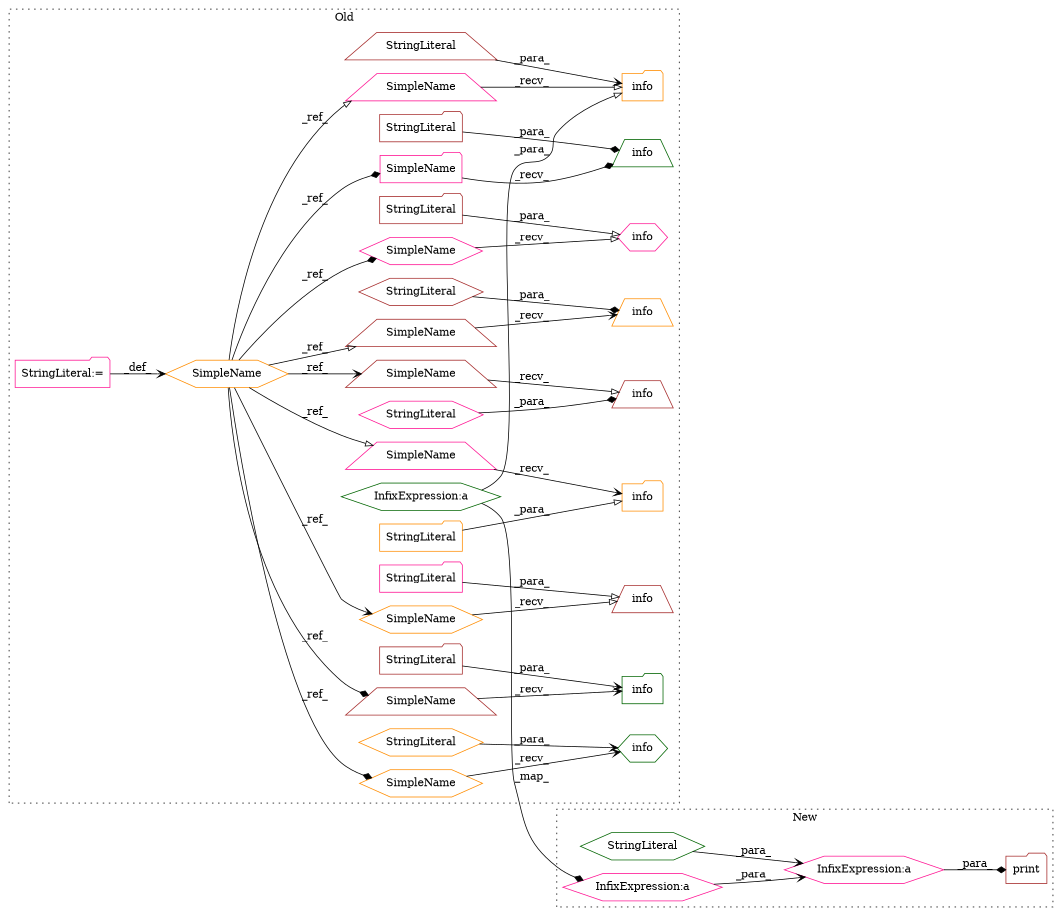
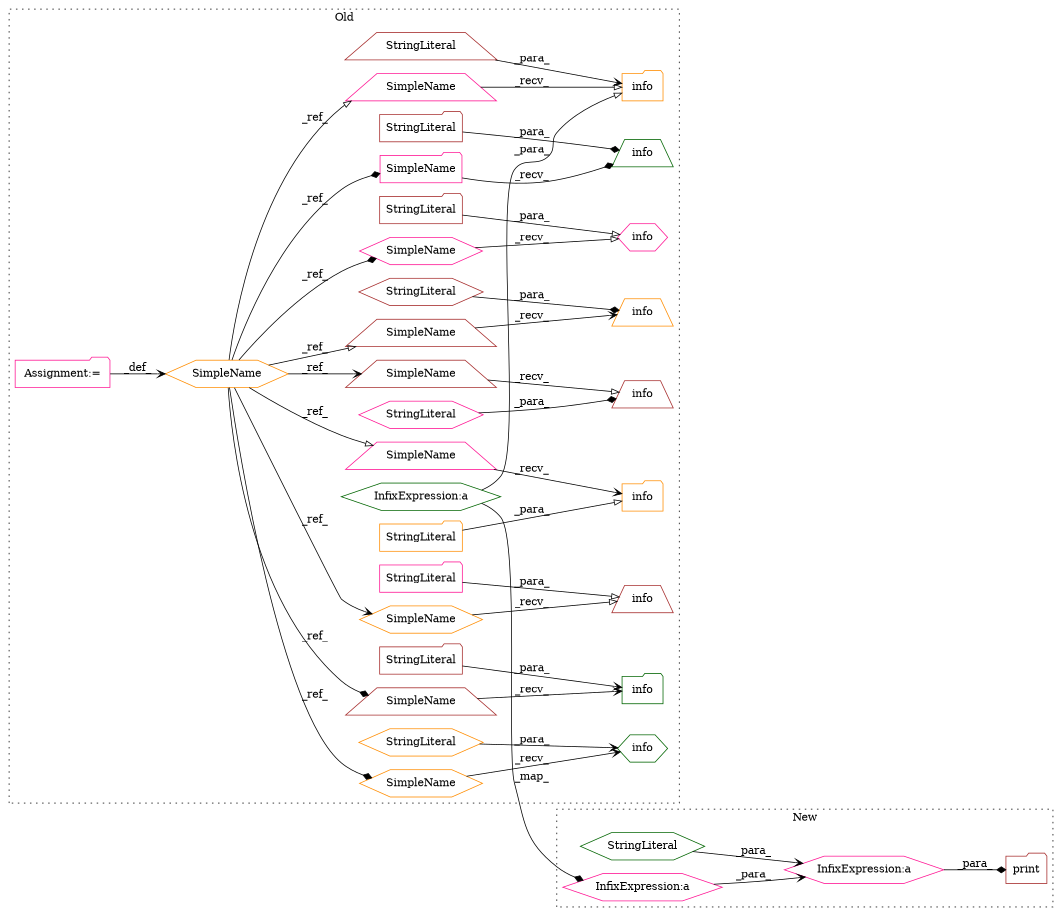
  digraph {
    rankdir=LR
    node [a=32 l=6 s=7380 shape=hexagon color=brown]
    edge [arrowhead=vee]
    n1 [l="5,1" label=info s="9831,9905" shape=folder color=darkorange]
    n2 [a=45 l=22 label=StringLiteral s=9836 shape=trapezium]
-   n3 [a=7 label="StringLiteral:=" shape=folder color=deeppink]
+   n3 [a=7 label="Assignment:=" shape=folder color=deeppink]
    n4 [a=27 l=3 label="InfixExpression:a" s=9884 color=darkgreen]
    n5 [a=42 label=SimpleName color=darkorange]
    n6 [l="5,1" label=info s="9785,9817" shape=trapezium color=darkgreen]
    n7 [a=45 l=16 label=StringLiteral s=9790 shape=folder]
    n8 [l="5,1" label=info s="10350,10378" shape=trapezium]
    n9 [a=45 l=16 label=StringLiteral s=10355 color=deeppink]
    n10 [l="5,1" label=info s="9103,9131" color=deeppink]
    n11 [a=45 l=16 label=StringLiteral s=9108 shape=folder]
    n12 [l="5,1" label=info s="9743,9771" shape=folder color=darkgreen]
    n13 [a=45 l=16 label=StringLiteral s=9748 shape=folder]
    n14 [l="5,1" label=info s="10438,10512" color=darkgreen]
    n15 [a=45 l=22 label=StringLiteral s=10443 color=darkorange]
    n16 [l="5,1" label=info s="9191,9265" shape=trapezium color=darkorange]
    n17 [a=45 l=22 label=StringLiteral s=9196]
    n18 [l="5,1" label=info s="9145,9177" shape=folder color=darkorange]
    n19 [a=45 l=16 label=StringLiteral s=9150 shape=folder color=darkorange]
    n20 [l="5,1" label=info s="10392,10424" shape=trapezium]
    n21 [a=45 l=16 label=StringLiteral s=10397 shape=folder color=deeppink]
    n22 [a=42 label=SimpleName s=9824 shape=trapezium color=deeppink]
    n23 [a=42 label=SimpleName s=9736 shape=trapezium]
    n24 [a=42 label=SimpleName s=10431 color=darkorange]
    n25 [a=42 label=SimpleName s=10343 shape=trapezium]
    n26 [a=42 label=SimpleName s=9778 shape=folder color=deeppink]
    n27 [a=42 label=SimpleName s=9096 color=deeppink]
    n28 [a=42 label=SimpleName s=10385 color=darkorange]
    n29 [a=42 label=SimpleName s=9184 shape=trapezium]
    n30 [a=42 label=SimpleName s=9138 shape=trapezium color=deeppink]
    n31 [l="6,1" label=print s="9480,9559" shape=folder]
    n32 [a=27 l=3 label="InfixExpression:a" s=9508 color=deeppink]
    n33 [a=45 l=22 label=StringLiteral s=9486 color=darkgreen]
    n34 [a=27 l=3 label="InfixExpression:a" s=9537 color=deeppink]
    subgraph cluster_1 {
      label=Old
      style=dotted
      n1
      n2
      n3
      n4
      n5
      n6
      n7
      n8
      n9
      n10
      n11
      n12
      n13
      n14
      n15
      n16
      n17
      n18
      n19
      n20
      n21
      n22
      n23
      n24
      n25
      n26
      n27
      n28
      n29
      n30
    }
    subgraph cluster_2 {
      label=New
      style=dotted
      n31
      n32
      n33
      n34
    }
    n2 -> n1 [label=_para_]
    n3 -> n5 [label=_def_]
    n4 -> n1 [label=_para_ arrowhead=onormal]
    n4 -> n34 [label=_map_ arrowhead=diamond]
    n5 -> n22 [label=_ref_ arrowhead=onormal]
    n5 -> n23 [label=_ref_ arrowhead=diamond]
    n5 -> n24 [label=_ref_ arrowhead=diamond]
    n5 -> n25 [label=_ref_]
    n5 -> n26 [label=_ref_ arrowhead=diamond]
    n5 -> n27 [label=_ref_ arrowhead=diamond]
    n5 -> n28 [label=_ref_]
    n5 -> n29 [label=_ref_ arrowhead=onormal]
    n5 -> n30 [label=_ref_ arrowhead=onormal]
    n7 -> n6 [label=_para_ arrowhead=diamond]
    n9 -> n8 [label=_para_ arrowhead=diamond]
    n11 -> n10 [label=_para_ arrowhead=onormal]
    n13 -> n12 [label=_para_]
    n15 -> n14 [label=_para_]
    n17 -> n16 [label=_para_ arrowhead=diamond]
    n19 -> n18 [label=_para_ arrowhead=onormal]
    n21 -> n20 [label=_para_ arrowhead=onormal]
    n22 -> n1 [label=_recv_ arrowhead=onormal]
    n23 -> n12 [label=_recv_]
    n24 -> n14 [label=_recv_]
    n25 -> n8 [label=_recv_ arrowhead=onormal]
    n26 -> n6 [label=_recv_ arrowhead=diamond]
    n27 -> n10 [label=_recv_ arrowhead=onormal]
    n28 -> n20 [label=_recv_ arrowhead=onormal]
    n29 -> n16 [label=_recv_]
    n30 -> n18 [label=_recv_]
    n32 -> n31 [label=_para_ arrowhead=diamond]
    n33 -> n32 [label=_para_]
    n34 -> n32 [label=_para_]
  }
